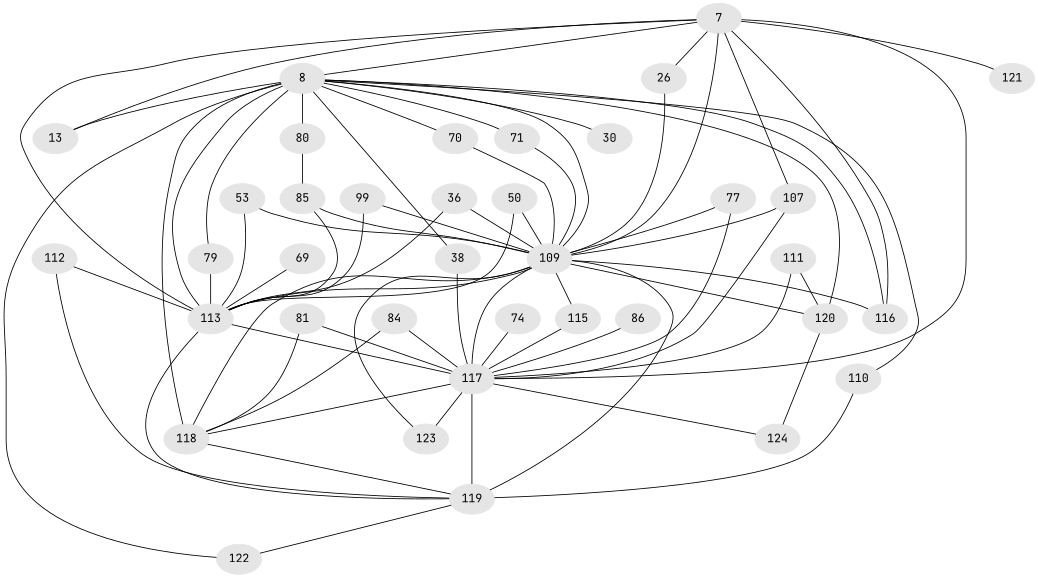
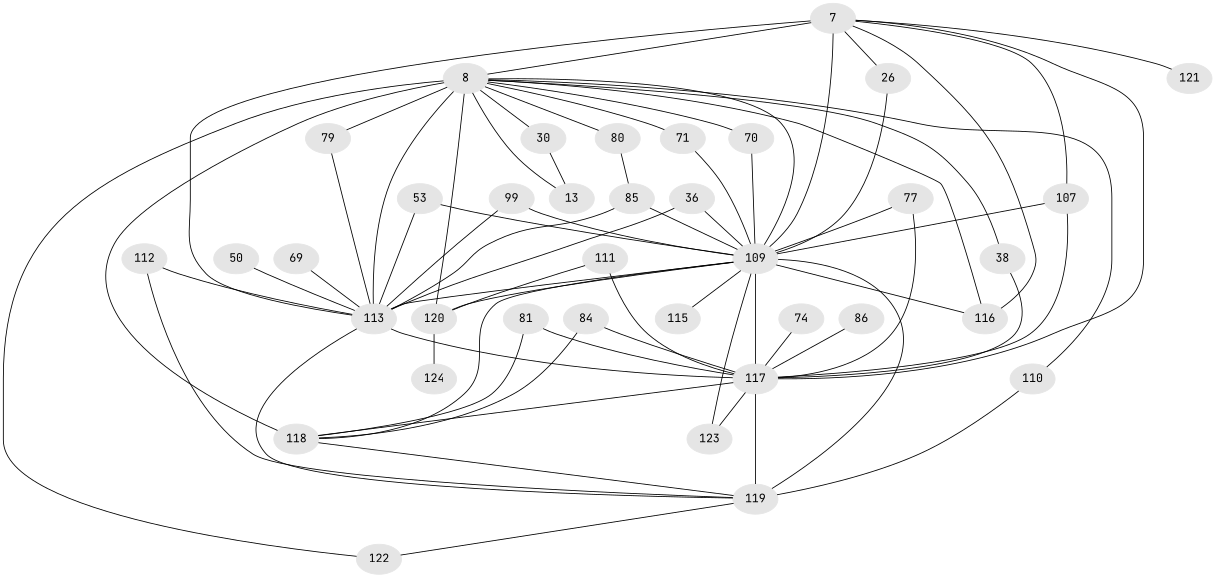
  graph {
    fontname="JetBrains Mono"
    node [color=gray90 fontname="JetBrains Mono" style=filled]
    edge [fontname="JetBrains Mono"]
    7 [super="+6"]
    8 [super="+5"]
    13
    26
    107 [super="+46"]
    109 [super="+31+10+100"]
    113 [super="+106+62+105+4"]
    116 [super="+93"]
    117 [super="+51+15+39+114+108+66"]
    121
    30
    38
    70
    71
    79
    80
    110
    118 [super="+73+87+58+94"]
    120 [super="+96"]
    122
    115 [super="+91"]
    119 [super="+82+83+98+101"]
    123 [super="+97"]
    124
    85 [super="+11"]
    36
    50
    53
    69
    74
    n31 [label=77]
    81
    84
    86
    99 [super="+29+42"]
    111
    112
    7 -- 8 [weight=4]
-   7 -- 13
+   30 -- 13
    7 -- 26
    7 -- 107 [weight=2]
    7 -- 109 [weight=5]
    7 -- 113 [weight=8]
    7 -- 116
    7 -- 117 [weight=10]
    7 -- 121
    8 -- 13
    8 -- 109 [weight=5]
    8 -- 113 [weight=9]
    8 -- 116
    8 -- 30 [weight=2]
    8 -- 38
    8 -- 70
    8 -- 71
    8 -- 79
    8 -- 80
    8 -- 110
    8 -- 118 [weight=7]
    8 -- 120 [weight=3]
    8 -- 122
    26 -- 109
    107 -- 109 [weight=3]
    107 -- 117
    109 -- 113 [weight=5]
    109 -- 116 [weight=2]
    109 -- 117 [weight=7]
    109 -- 118 [weight=2]
    109 -- 120
    109 -- 115
    109 -- 119 [weight=2]
    109 -- 123
    113 -- 117 [weight=8]
    113 -- 119 [weight=2]
    117 -- 118 [weight=2]
    117 -- 119 [weight=9]
    117 -- 123 [weight=2]
-   117 -- 124
    38 -- 117
    70 -- 109
    71 -- 109
    79 -- 113
    80 -- 85
    110 -- 119
    118 -- 119
    120 -- 124
-   115 -- 117 [weight=2]
    119 -- 122
    85 -- 109 [weight=2]
    85 -- 113 [weight=2]
    36 -- 109
    36 -- 113
-   50 -- 109
    50 -- 113
    53 -- 109
    53 -- 113
    69 -- 113 [weight=2]
    74 -- 117 [weight=2]
    n31 -- 109
    n31 -- 117
    81 -- 117
    81 -- 118
    84 -- 117
    84 -- 118
    86 -- 117 [weight=2]
    99 -- 109 [weight=4]
    99 -- 113 [weight=2]
    111 -- 117
    111 -- 120
    112 -- 113
    112 -- 119
  }
